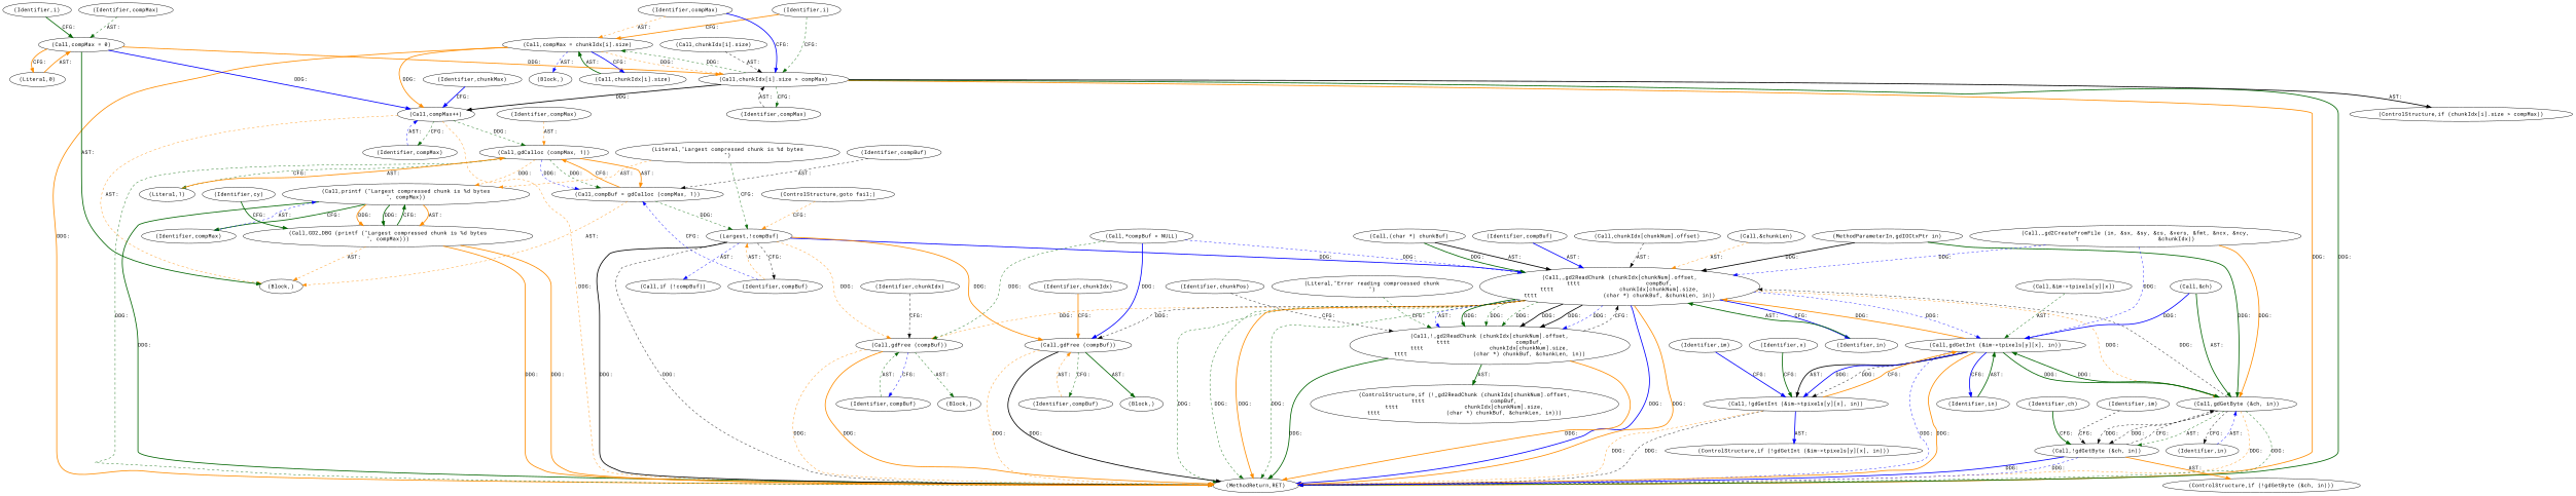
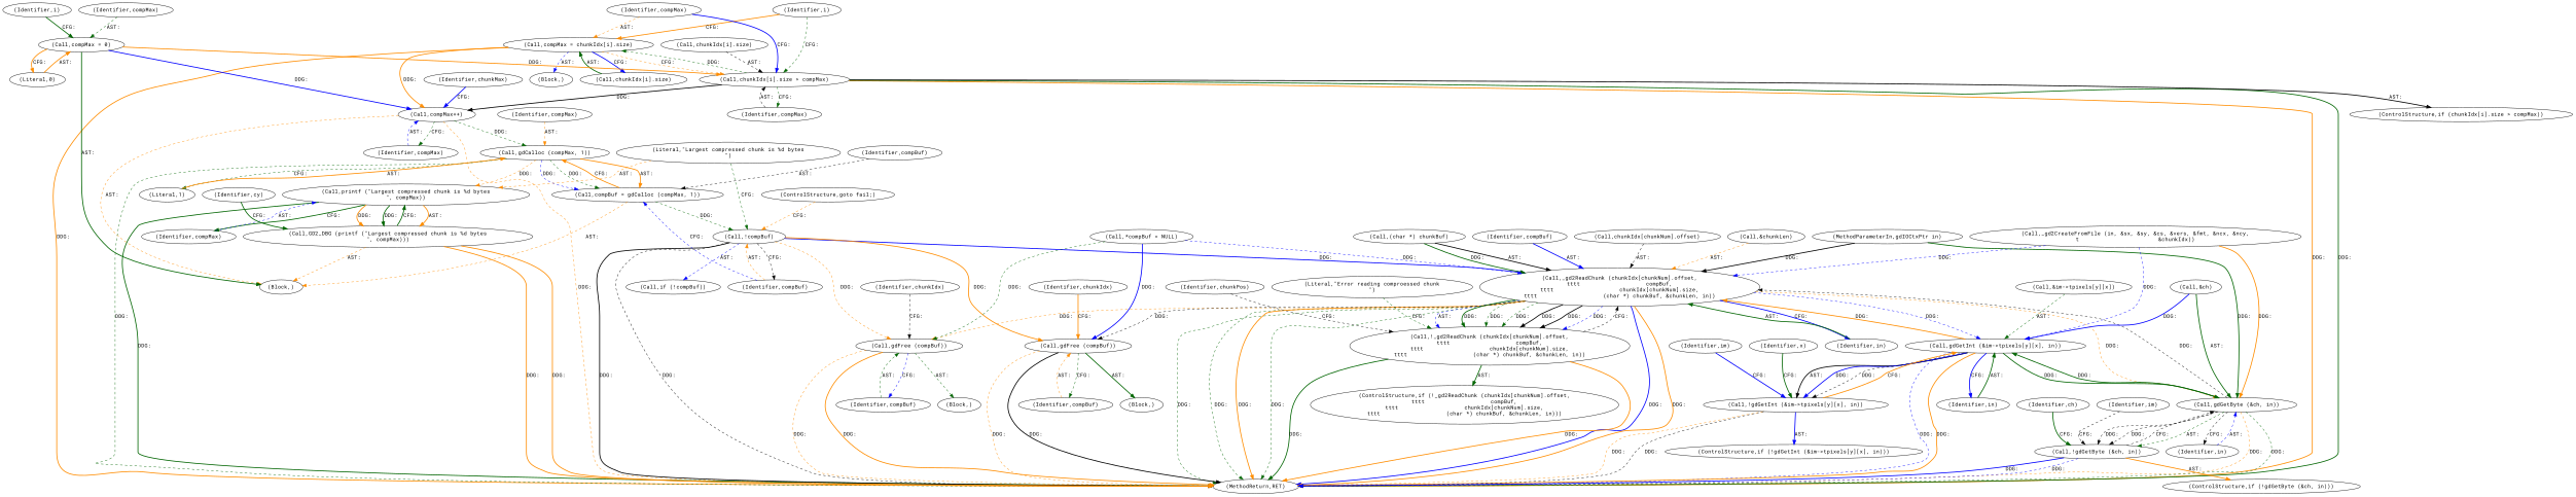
  digraph {
    fontname="Roboto Mono"
    node [fontname="Roboto Mono"]
    edge [color=darkgreen fontname="Roboto Mono" style=dashed]
    n1 [label="(Call,compMax = chunkIdx[i].size)"]
    n2 [label="(Call,chunkIdx[i].size > compMax)"]
    n3 [label="(Call,compMax++)"]
    n4 [label="(MethodReturn,RET)"]
    n5 [label="(Block,)"]
    n6 [label="(Call,chunkIdx[i].size)"]
    n7 [label="(ControlStructure,if (chunkIdx[i].size > compMax))"]
    n8 [label="(Identifier,compMax)"]
    n9 [label="(Block,)"]
    n10 [label="(Call,gdCalloc (compMax, 1))"]
    n11 [label="(Identifier,compMax)"]
    n12 [label="(Call,compMax = 0)"]
    n13 [label="(Literal,0)"]
    n14 [label="(Call,compBuf = gdCalloc (compMax, 1))"]
    n15 [label="(Call,printf (\"Largest compressed chunk is %d bytes\n\", compMax))"]
    n16 [label="(Literal,1)"]
-   n17 [label="(Largest,!compBuf)"]
+   n17 [label="(Call,!compBuf)"]
    n18 [label="(Call,GD2_DBG (printf (\"Largest compressed chunk is %d bytes\n\", compMax)))"]
    n19 [label="(Identifier,compMax)"]
    n20 [label="(Call,_gd2ReadChunk (chunkIdx[chunkNum].offset,\n\t\t\t\t                    compBuf,\n\t\t\t\t                    chunkIdx[chunkNum].size,\n\t\t\t\t                    (char *) chunkBuf, &chunkLen, in))"]
    n21 [label="(Call,gdFree (compBuf))"]
    n22 [label="(Call,gdFree (compBuf))"]
    n23 [label="(Call,if (!compBuf))"]
    n24 [label="(Identifier,compBuf)"]
    n25 [label="(Call,!_gd2ReadChunk (chunkIdx[chunkNum].offset,\n\t\t\t\t                    compBuf,\n\t\t\t\t                    chunkIdx[chunkNum].size,\n\t\t\t\t                    (char *) chunkBuf, &chunkLen, in))"]
    n26 [label="(Call,gdGetInt (&im->tpixels[y][x], in))"]
    n27 [label="(Call,gdGetByte (&ch, in))"]
    n28 [label="(Identifier,in)"]
    n29 [label="(Identifier,compBuf)"]
    n30 [label="(Block,)"]
    n31 [label="(Identifier,compBuf)"]
    n32 [label="(Block,)"]
    n33 [label="(ControlStructure,if (!_gd2ReadChunk (chunkIdx[chunkNum].offset,\n\t\t\t\t                    compBuf,\n\t\t\t\t                    chunkIdx[chunkNum].size,\n\t\t\t\t                    (char *) chunkBuf, &chunkLen, in)))"]
    n34 [label="(Call,!gdGetInt (&im->tpixels[y][x], in))"]
    n35 [label="(Identifier,in)"]
    n36 [label="(Call,!gdGetByte (&ch, in))"]
    n37 [label="(Identifier,in)"]
    n38 [label="(ControlStructure,if (!gdGetInt (&im->tpixels[y][x], in)))"]
    n39 [label="(ControlStructure,if (!gdGetByte (&ch, in)))"]
    n40 [label="(Identifier,im)"]
    n41 [label="(Identifier,chunkPos)"]
    n42 [label="(Identifier,i)"]
    n43 [label="(Identifier,compBuf)"]
    n44 [label="(ControlStructure,goto fail;)"]
    n45 [label="(Call,&ch)"]
    n46 [label="(Call,(char *) chunkBuf)"]
    n47 [label="(MethodParameterIn,gdIOCtxPtr in)"]
    n48 [label="(Literal,\"Largest compressed chunk is %d bytes\n\")"]
    n49 [label="(Identifier,x)"]
    n50 [label="(Call,chunkIdx[i].size)"]
    n51 [label="(Identifier,ch)"]
    n52 [label="(Literal,\"Error reading comproessed chunk\n\")"]
    n53 [label="(Identifier,compBuf)"]
    n54 [label="(Call,_gd2CreateFromFile (in, &sx, &sy, &cs, &vers, &fmt, &ncx, &ncy,\n\t                        &chunkIdx))"]
    n55 [label="(Call,&im->tpixels[y][x])"]
    n56 [label="(Identifier,im)"]
    n57 [label="(Identifier,i)"]
    n58 [label="(Identifier,compMax)"]
    n59 [label="(Call,chunkIdx[chunkNum].offset)"]
    n60 [label="(Call,&chunkLen)"]
    n61 [label="(Identifier,chunkIdx)"]
    n62 [label="(Identifier,compMax)"]
    n63 [label="(Identifier,cy)"]
    n64 [label="(Call,*compBuf = NULL)"]
    n65 [label="(Identifier,compMax)"]
    n66 [label="(Identifier,chunkIdx)"]
    n67 [label="(Identifier,chunkMax)"]
-   n1 -> n2 [color=darkorange label="DDG: "]
+   n1 -> n2 [color=darkorange label="CFG: "]
    n1 -> n3 [color=darkorange label="DDG: " style=bold]
    n1 -> n4 [color=darkorange label="DDG: " style=bold]
    n1 -> n5 [color=blue label="AST: "]
    n1 -> n6 [color=blue label="CFG: " style=bold]
    n2 -> n1 [label="DDG: "]
    n2 -> n3 [color=black label="DDG: " style=bold]
    n2 -> n4 [color=darkorange label="DDG: " style=bold]
    n2 -> n4 [label="DDG: " style=bold]
    n2 -> n7 [color=black label="AST: " style=bold]
    n2 -> n8 [label="CFG: "]
    n3 -> n4 [color=darkorange label="DDG: "]
    n3 -> n9 [color=darkorange label="AST: "]
    n3 -> n10 [label="DDG: "]
    n3 -> n11 [label="CFG: "]
    n6 -> n1 [label="AST: " style=bold]
    n8 -> n2 [color=black label="AST: "]
    n10 -> n4 [label="DDG: "]
    n10 -> n14 [color=darkorange label="AST: " style=bold]
    n10 -> n14 [color=blue label="DDG: "]
    n10 -> n14 [label="DDG: "]
    n10 -> n15 [color=darkorange label="DDG: "]
    n10 -> n16 [label="CFG: "]
    n11 -> n3 [color=blue label="AST: "]
    n12 -> n2 [color=darkorange label="DDG: " style=bold]
    n12 -> n3 [color=blue label="DDG: " style=bold]
    n12 -> n9 [label="AST: " style=bold]
    n12 -> n13 [color=darkorange label="CFG: " style=bold]
    n13 -> n12 [color=darkorange label="AST: " style=bold]
    n14 -> n9 [color=darkorange label="AST: "]
    n14 -> n10 [color=darkorange label="CFG: " style=bold]
    n14 -> n17 [label="DDG: "]
    n15 -> n4 [label="DDG: " style=bold]
    n15 -> n18 [color=darkorange label="AST: " style=bold]
    n15 -> n18 [color=darkorange label="DDG: " style=bold]
    n15 -> n18 [label="DDG: " style=bold]
    n15 -> n19 [label="CFG: " style=bold]
    n16 -> n10 [color=darkorange label="AST: " style=bold]
    n17 -> n4 [color=black label="DDG: " style=bold]
    n17 -> n4 [color=black label="DDG: "]
    n17 -> n20 [color=blue label="DDG: " style=bold]
    n17 -> n21 [color=darkorange label="DDG: "]
    n17 -> n22 [color=darkorange label="DDG: " style=bold]
    n17 -> n23 [color=blue label="AST: "]
    n17 -> n24 [color=black label="CFG: "]
    n18 -> n4 [color=darkorange label="DDG: " style=bold]
    n18 -> n4 [color=darkorange label="DDG: " style=bold]
    n18 -> n9 [color=darkorange label="AST: "]
    n18 -> n15 [label="CFG: " style=bold]
    n19 -> n15 [color=blue label="AST: "]
    n20 -> n4 [color=blue label="DDG: " style=bold]
    n20 -> n4 [color=darkorange label="DDG: " style=bold]
    n20 -> n4 [label="DDG: "]
    n20 -> n4 [label="DDG: "]
    n20 -> n4 [color=darkorange label="DDG: " style=bold]
    n20 -> n4 [label="DDG: "]
    n20 -> n21 [color=darkorange label="DDG: "]
    n20 -> n22 [color=black label="DDG: "]
    n20 -> n25 [color=blue label="AST: "]
    n20 -> n25 [label="DDG: " style=bold]
    n20 -> n25 [label="DDG: "]
    n20 -> n25 [label="DDG: "]
    n20 -> n25 [color=black label="DDG: " style=bold]
    n20 -> n25 [color=black label="DDG: " style=bold]
    n20 -> n25 [color=blue label="DDG: "]
    n20 -> n26 [color=blue label="DDG: "]
    n20 -> n27 [color=darkorange label="DDG: "]
    n20 -> n28 [color=blue label="CFG: " style=bold]
    n21 -> n4 [color=darkorange label="DDG: "]
    n21 -> n4 [color=darkorange label="DDG: " style=bold]
    n21 -> n29 [color=blue label="CFG: "]
    n21 -> n30 [label="AST: "]
    n22 -> n4 [color=darkorange label="DDG: "]
    n22 -> n4 [color=black label="DDG: " style=bold]
    n22 -> n31 [label="CFG: "]
    n22 -> n32 [label="AST: " style=bold]
    n24 -> n14 [color=blue label="CFG: "]
    n24 -> n17 [color=darkorange label="AST: "]
    n25 -> n4 [label="DDG: " style=bold]
    n25 -> n4 [color=darkorange label="DDG: " style=bold]
    n25 -> n20 [color=black label="CFG: "]
    n25 -> n33 [label="AST: " style=bold]
    n26 -> n4 [color=blue label="DDG: "]
    n26 -> n4 [color=darkorange label="DDG: " style=bold]
    n26 -> n20 [color=darkorange label="DDG: " style=bold]
    n26 -> n27 [label="DDG: " style=bold]
    n26 -> n34 [color=black label="AST: " style=bold]
    n26 -> n34 [color=blue label="DDG: " style=bold]
    n26 -> n34 [color=black label="DDG: "]
    n26 -> n35 [color=blue label="CFG: " style=bold]
    n27 -> n4 [color=darkorange label="DDG: "]
    n27 -> n4 [label="DDG: "]
    n27 -> n20 [color=black label="DDG: "]
    n27 -> n26 [label="DDG: " style=bold]
    n27 -> n36 [label="AST: "]
    n27 -> n36 [color=black label="DDG: "]
    n27 -> n36 [color=black label="DDG: "]
    n27 -> n37 [color=black label="CFG: "]
    n28 -> n20 [label="AST: " style=bold]
    n29 -> n21 [label="AST: "]
    n31 -> n22 [color=darkorange label="AST: "]
    n34 -> n4 [color=black label="DDG: "]
    n34 -> n4 [color=darkorange label="DDG: "]
    n34 -> n26 [color=darkorange label="CFG: " style=bold]
    n34 -> n38 [color=blue label="AST: " style=bold]
    n35 -> n26 [label="AST: " style=bold]
    n36 -> n4 [color=blue label="DDG: " style=bold]
    n36 -> n4 [color=blue label="DDG: "]
    n36 -> n27 [color=black label="CFG: "]
    n36 -> n39 [color=darkorange label="AST: " style=bold]
    n37 -> n27 [color=blue label="AST: "]
    n40 -> n34 [color=blue label="CFG: " style=bold]
    n41 -> n25 [color=black label="CFG: "]
    n42 -> n1 [color=darkorange label="CFG: " style=bold]
    n42 -> n2 [label="CFG: "]
    n43 -> n14 [color=black label="AST: "]
    n44 -> n17 [color=darkorange label="CFG: "]
    n45 -> n26 [color=blue label="DDG: " style=bold]
    n45 -> n27 [label="AST: " style=bold]
    n46 -> n20 [color=black label="AST: " style=bold]
    n46 -> n20 [label="DDG: " style=bold]
    n47 -> n20 [color=black label="DDG: " style=bold]
    n47 -> n27 [label="DDG: " style=bold]
    n48 -> n15 [color=darkorange label="AST: "]
    n48 -> n17 [label="CFG: "]
    n49 -> n34 [label="CFG: " style=bold]
    n50 -> n2 [color=black label="AST: "]
    n51 -> n36 [label="CFG: " style=bold]
    n52 -> n25 [label="CFG: "]
    n53 -> n20 [color=blue label="AST: " style=bold]
    n54 -> n20 [color=blue label="DDG: "]
    n54 -> n26 [color=blue label="DDG: "]
    n54 -> n27 [color=darkorange label="DDG: " style=bold]
    n55 -> n26 [label="AST: "]
    n56 -> n36 [color=black label="CFG: "]
    n57 -> n12 [label="CFG: " style=bold]
    n58 -> n10 [color=darkorange label="AST: "]
    n59 -> n20 [color=black label="AST: "]
    n60 -> n20 [color=darkorange label="AST: "]
    n61 -> n21 [color=black label="CFG: "]
    n62 -> n1 [color=darkorange label="AST: "]
    n62 -> n2 [color=blue label="CFG: " style=bold]
    n63 -> n18 [label="CFG: " style=bold]
    n64 -> n20 [color=blue label="DDG: "]
    n64 -> n21 [label="DDG: "]
    n64 -> n22 [color=blue label="DDG: " style=bold]
    n65 -> n12 [label="AST: "]
    n66 -> n22 [color=darkorange label="CFG: " style=bold]
    n67 -> n3 [color=blue label="CFG: " style=bold]
  }
